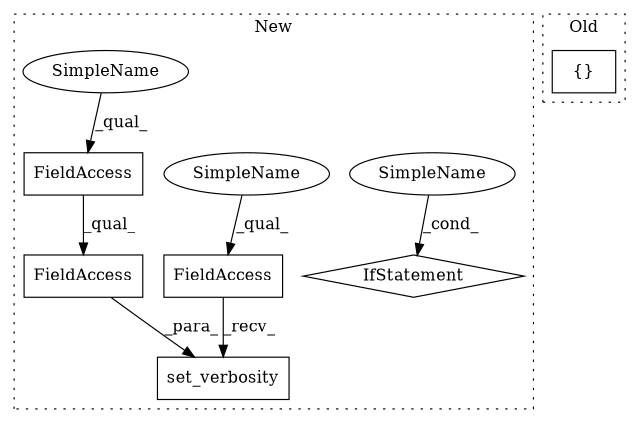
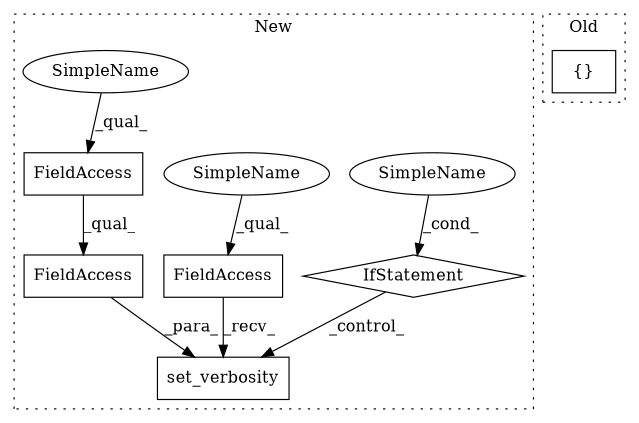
  digraph {
    node [a=42 l=18 s=2413 shape=box]
    n1 [a=32 l="14,1" label=set_verbosity s="2399,2437"]
    n2 [label=SimpleName shape=ellipse l="" s=""]
    n3 [a=25 l="4,2" label=IfStatement s="2344,2370" shape=diamond]
    n4 [a=22 l=24 label=FieldAccess]
    n5 [a=22 label=FieldAccess s=2380]
    n6 [a=22 label=FieldAccess]
    n7 [l=10 label=SimpleName s=2380 shape=ellipse]
    n8 [l=10 label=SimpleName shape=ellipse]
    n9 [a=4 l="1,1" label="{}" s="1004,1019"]
    subgraph cluster_1 {
      label=New
      style=dotted
      n1
      n2
      n3
      n4
      n5
      n6
      n7
      n8
    }
    subgraph cluster_2 {
      label=Old
      style=dotted
      n9
    }
    n2 -> n3 [label=_cond_]
+   n3 -> n1 [label=_control_]
    n4 -> n1 [label=_para_]
    n5 -> n1 [label=_recv_]
    n6 -> n4 [label=_qual_]
    n7 -> n5 [label=_qual_]
    n8 -> n6 [label=_qual_]
  }
